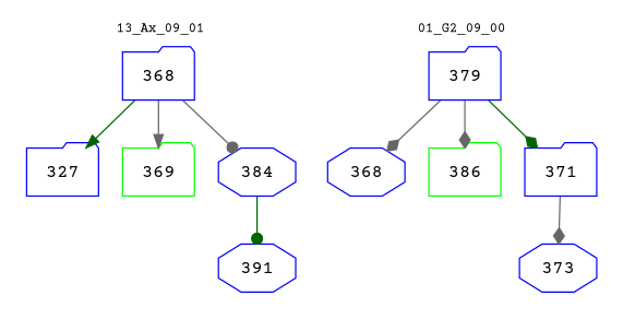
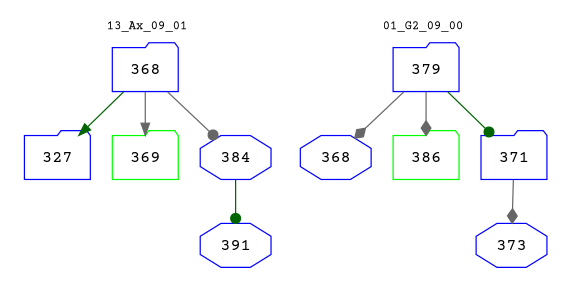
  digraph {
    fontname="Courier Prime"
    node [color=blue fontname="Courier Prime" shape=folder]
    edge [arrowhead=dot color=gray40 fontname="Courier Prime"]
    n1 [label=368]
    n2 [label=327]
    n3 [color=green label=369]
    n4 [label=384 shape=octagon]
    n5 [label=391 shape=octagon]
    n6 [label=379]
    n7 [label=368 shape=octagon]
    n8 [color=green label=386]
    n9 [label=371]
    n10 [label=373 shape=octagon]
    subgraph cluster_1 {
      color=white
      fontsize=10
      label="13_Ax_09_01"
      n1
      n2
      n3
      n4
      n5
    }
    subgraph cluster_2 {
      color=white
      fontsize=10
      label="01_G2_09_00"
      n6
      n7
      n8
      n9
      n10
    }
    n1 -> n2 [arrowhead=normal color=darkgreen]
    n1 -> n3 [arrowhead=normal]
    n1 -> n4
    n4 -> n5 [color=darkgreen]
    n6 -> n7 [arrowhead=diamond]
    n6 -> n8 [arrowhead=diamond]
-   n6 -> n9 [arrowhead=diamond color=darkgreen]
+   n6 -> n9 [color=darkgreen]
    n9 -> n10 [arrowhead=diamond]
  }
